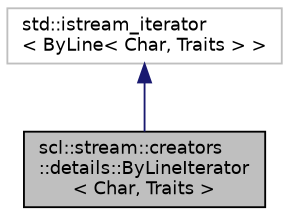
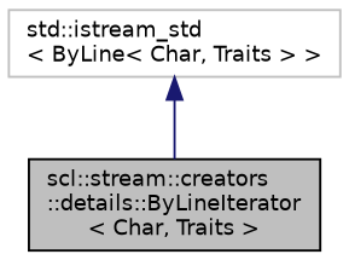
  digraph {
    node [fontname=Helvetica fontsize=10 shape=record style=filled]
    n1 [color=black fillcolor=grey75 fontcolor=black height=0.2 label="scl::stream::creators\l::details::ByLineIterator\l\< Char, Traits \>" width=0.4]
-   n2 [color=grey75 fillcolor=white height=0.2 label="std::istream_iterator\l\< ByLine\< Char, Traits \> \>" width=0.4]
+   n2 [color=grey75 fillcolor=white height=0.2 label="std::istream_std\l\< ByLine\< Char, Traits \> \>" width=0.4]
    n2 -> n1 [color=midnightblue dir=back fontname=Helvetica fontsize=10 labelfontname=Helvetica labelfontsize=10 style=solid]
  }
